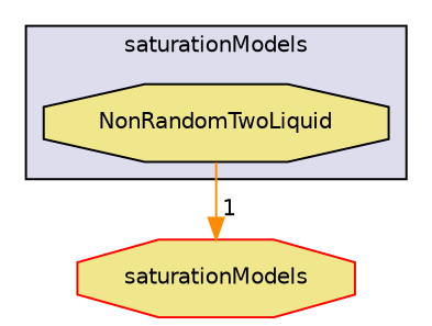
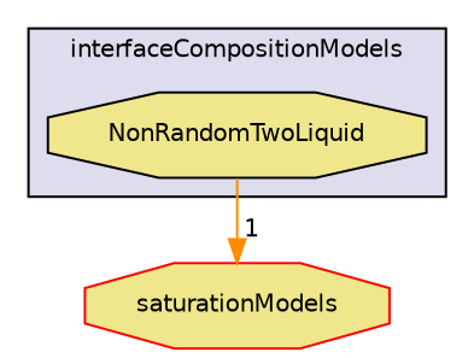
  digraph {
    compound=true
    node [fillcolor=khaki fontname=Helvetica fontsize=10 shape=octagon style=filled]
    n1 [label=NonRandomTwoLiquid pencolor=black]
    n2 [color=red label=saturationModels]
    subgraph cluster_1 {
      bgcolor="#ddddee"
      fontname=Helvetica
      fontsize=10
-     label=saturationModels
+     label=interfaceCompositionModels
      pencolor=black
      n1
    }
    n1 -> n2 [headlabel=1 labeldistance=1.5 labelfontname=Helvetica labelfontsize=10 color=darkorange]
  }
